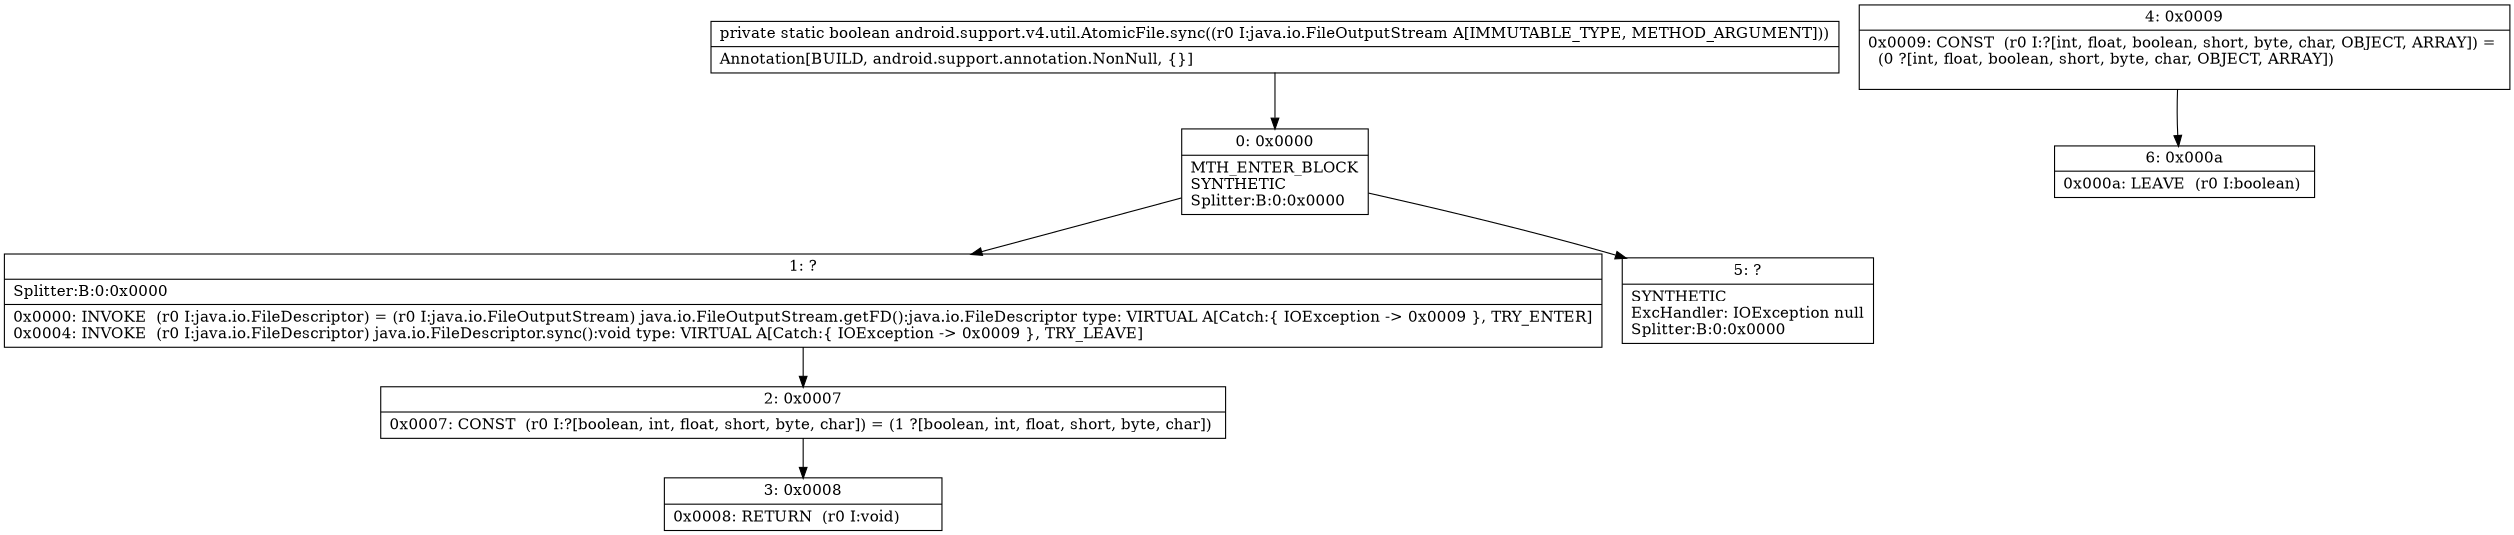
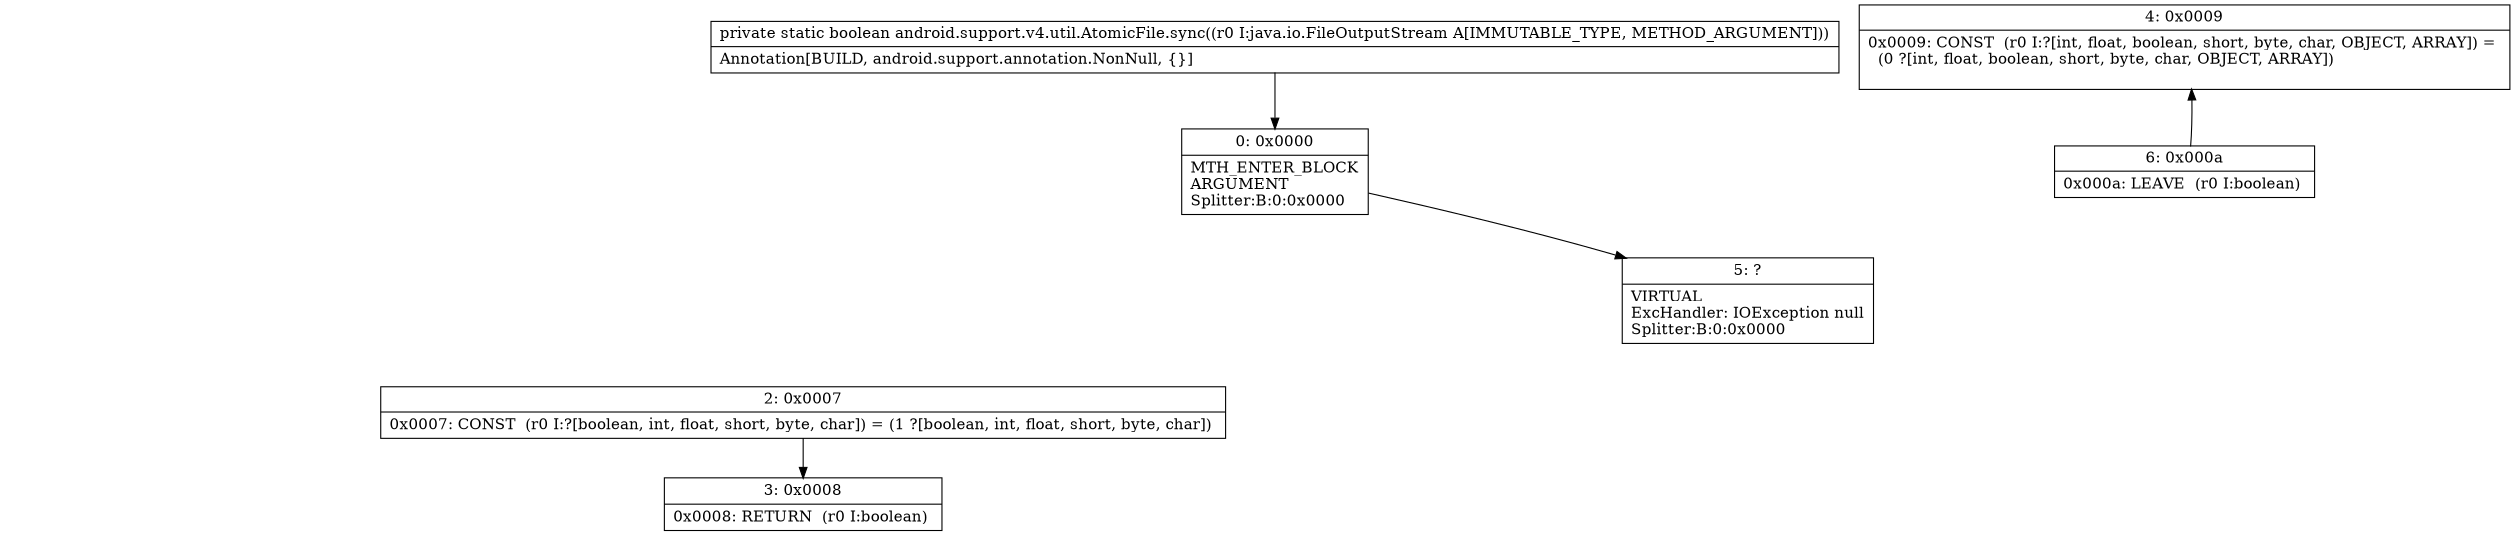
  digraph {
    node [shape=record]
-   n1 [label="{0\:\ 0x0000|MTH_ENTER_BLOCK\lSYNTHETIC\lSplitter:B:0:0x0000\l}"]
-   n2 [label="{1\:\ ?|Splitter:B:0:0x0000\l|0x0000: INVOKE  (r0 I:java.io.FileDescriptor) = (r0 I:java.io.FileOutputStream) java.io.FileOutputStream.getFD():java.io.FileDescriptor type: VIRTUAL A[Catch:\{ IOException \-\> 0x0009 \}, TRY_ENTER]\l0x0004: INVOKE  (r0 I:java.io.FileDescriptor) java.io.FileDescriptor.sync():void type: VIRTUAL A[Catch:\{ IOException \-\> 0x0009 \}, TRY_LEAVE]\l}"]
-   n3 [label="{5\:\ ?|SYNTHETIC\lExcHandler: IOException null\lSplitter:B:0:0x0000\l}"]
+   n1 [label="{0\:\ 0x0000|MTH_ENTER_BLOCK\lARGUMENT\lSplitter:B:0:0x0000\l}"]
+   n3 [label="{5\:\ ?|VIRTUAL\lExcHandler: IOException null\lSplitter:B:0:0x0000\l}"]
    n4 [label="{2\:\ 0x0007|0x0007: CONST  (r0 I:?[boolean, int, float, short, byte, char]) = (1 ?[boolean, int, float, short, byte, char]) \l}"]
-   n5 [label="{3\:\ 0x0008|0x0008: RETURN  (r0 I:void) \l}"]
+   n5 [label="{3\:\ 0x0008|0x0008: RETURN  (r0 I:boolean) \l}"]
    n6 [label="{4\:\ 0x0009|0x0009: CONST  (r0 I:?[int, float, boolean, short, byte, char, OBJECT, ARRAY]) = \l  (0 ?[int, float, boolean, short, byte, char, OBJECT, ARRAY])\l \l}"]
    n7 [label="{6\:\ 0x000a|0x000a: LEAVE  (r0 I:boolean) \l}"]
    n8 [label="{private static boolean android.support.v4.util.AtomicFile.sync((r0 I:java.io.FileOutputStream A[IMMUTABLE_TYPE, METHOD_ARGUMENT]))  | Annotation[BUILD, android.support.annotation.NonNull, \{\}]\l}"]
-   n1 -> n2
    n1 -> n3
-   n2 -> n4
    n4 -> n5
-   n6 -> n7
+   n7 -> n6
    n8 -> n1
  }
